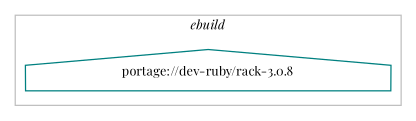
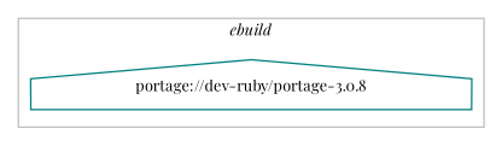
  digraph {
    compound=true
    concentrate=true
    fontname="Playfair Display"
    fontsize=10
    newrank=true
    rankdir=LR
    ranksep=1.5
-   n1 [color=teal fontname="Playfair Display" fontsize=10 label="portage://dev-ruby/rack-3.0.8" width=4 shape=house]
+   n1 [color=teal fontname="Playfair Display" fontsize=10 label="portage://dev-ruby/portage-3.0.8" width=4 shape=house]
    subgraph cluster_1 {
      color=gray
      label=<<i>ebuild</i>>
      n1
    }
    subgraph cluster_2 {
      color=gray
      label=<<i>dependencies</i>>
      subgraph cluster_3 {
        color=gray
        fillcolor="#eeeeee"
        label=<<i>compile</i>>
        style=filled
      }
      subgraph cluster_4 {
        color=gray
        fillcolor="#eeeeee"
        label=<<i>compile and run</i>>
        style=filled
      }
      subgraph cluster_5 {
        color=gray
        fillcolor="#eeeeee"
        label=<<i>run</i>>
        style=filled
      }
    }
    subgraph cluster_6 {
      color=gray
      label=<<i>candidates</i>>
      rank=same
    }
  }
